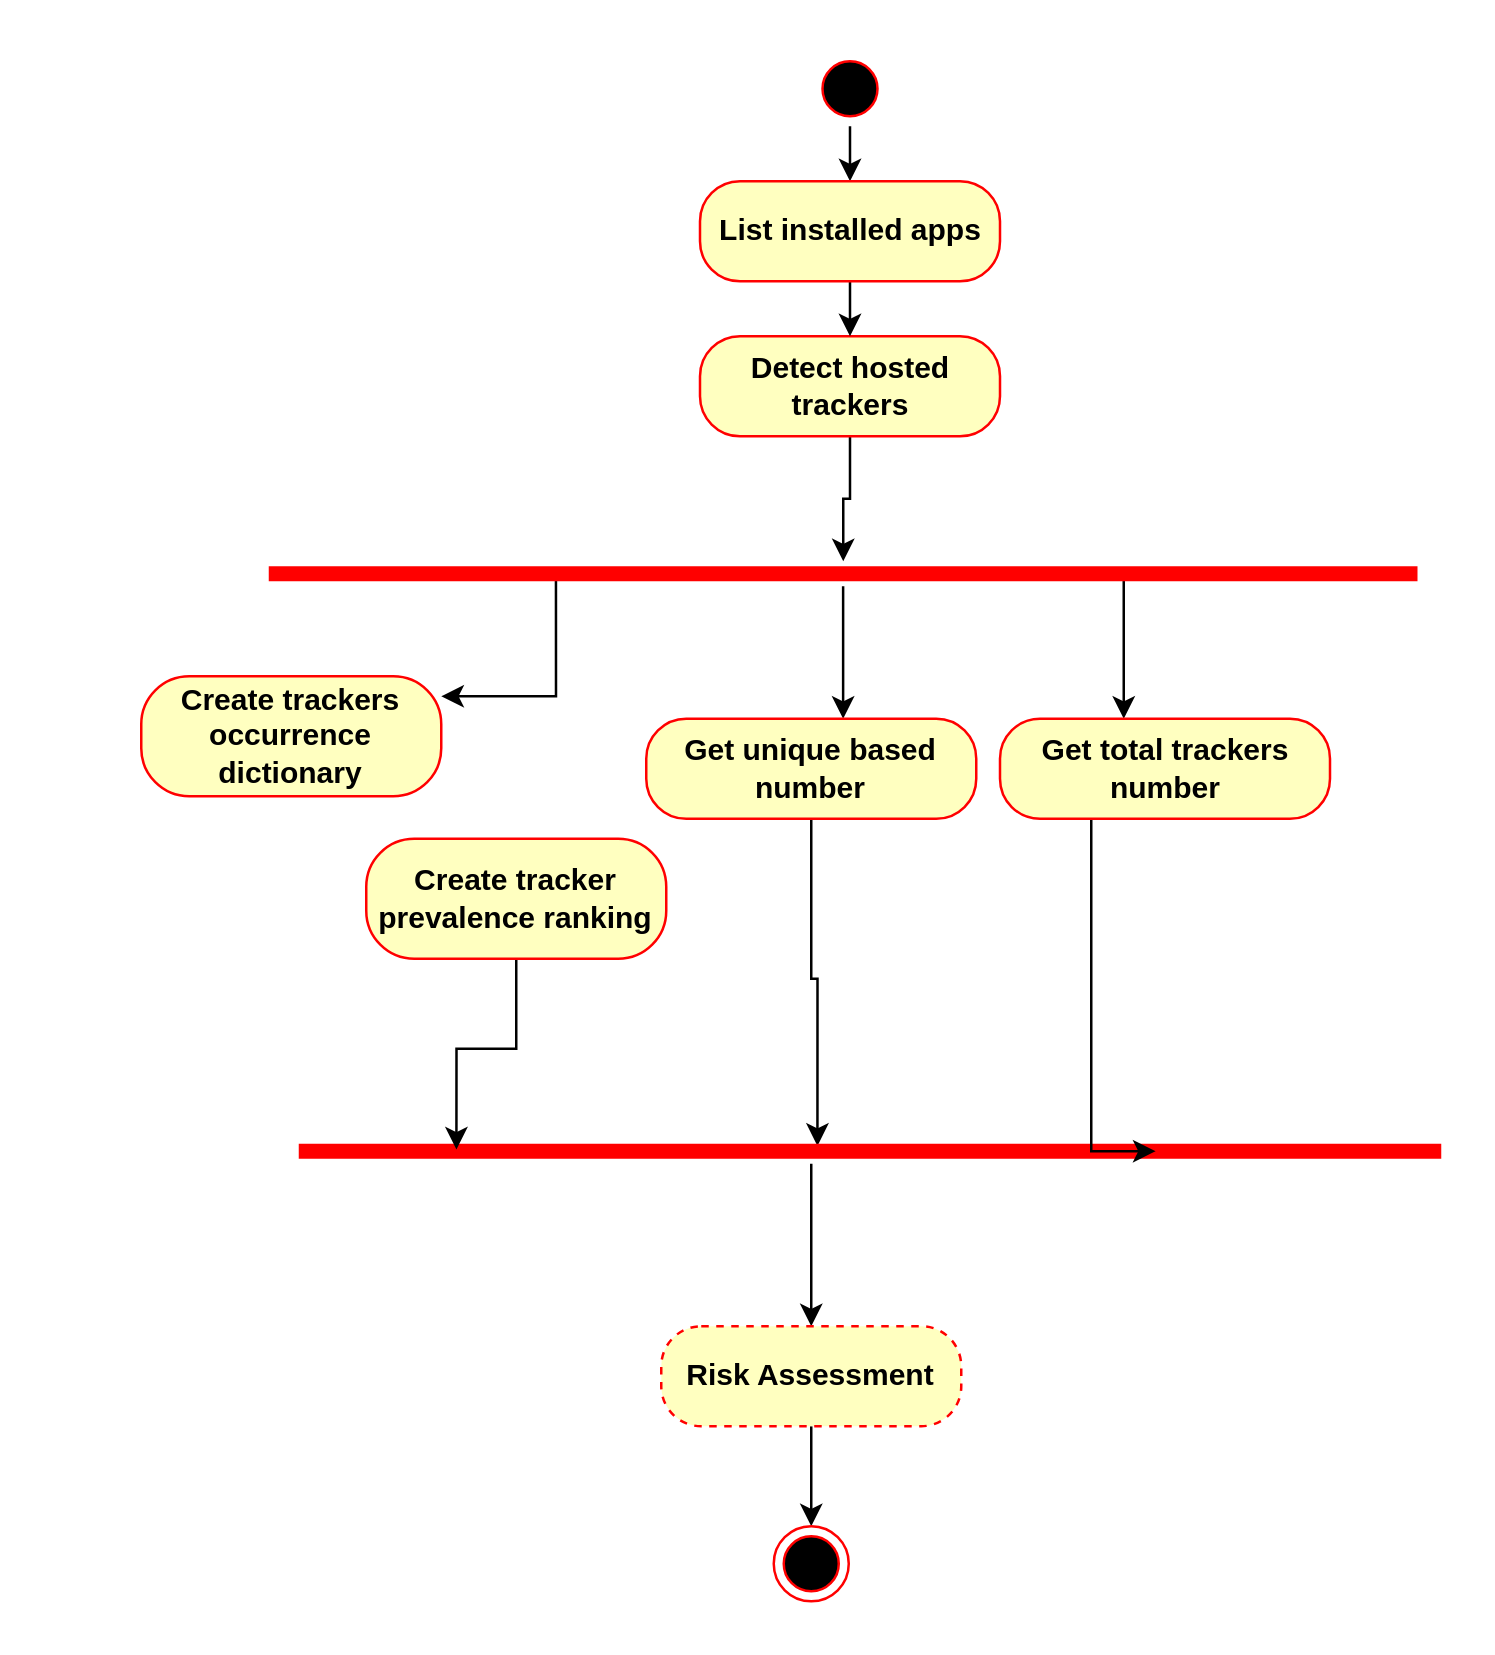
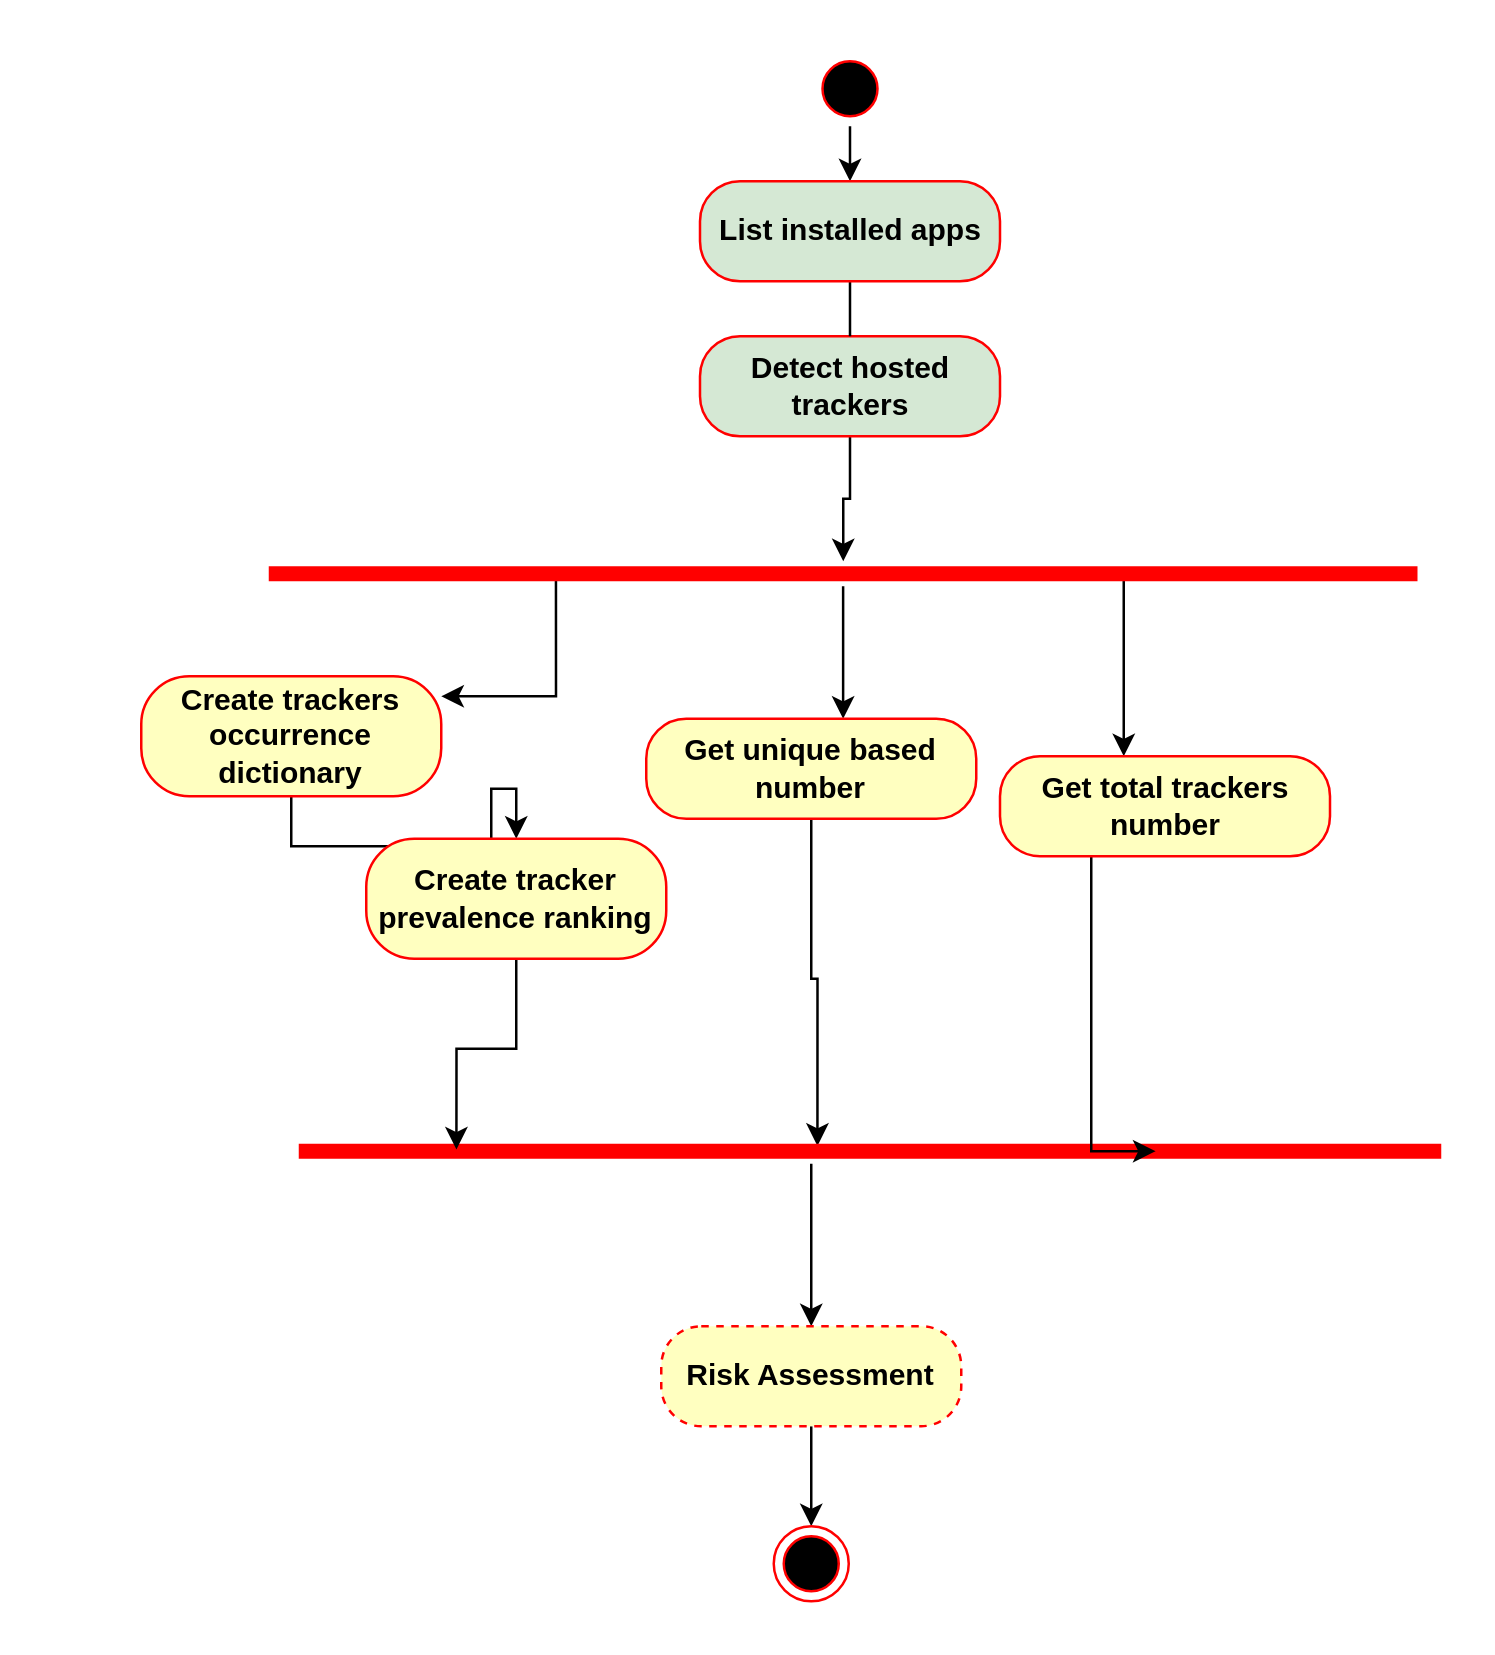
  <mxCell id="0" />
  <mxCell id="1" parent="0" />
  <mxCell id="2" value="" style="endArrow=open;strokeColor=#FF0000;endFill=1;rounded=0" parent="1" edge="1"><mxGeometry relative="1" as="geometry"><mxPoint x="20.5" y="480" as="sourcePoint" /></mxGeometry></mxCell>
  <mxCell id="3" style="edgeStyle=orthogonalEdgeStyle;rounded=0;orthogonalLoop=1;jettySize=auto;html=1;entryX=0.5;entryY=0;entryDx=0;entryDy=0;" parent="1" source="4" target="16" edge="1"><mxGeometry relative="1" as="geometry" /></mxCell>
  <mxCell id="4" value="" style="ellipse;html=1;shape=startState;fillColor=#000000;strokeColor=#ff0000;" parent="1" vertex="1"><mxGeometry x="324.5" y="20" width="30" height="30" as="geometry" /></mxCell>
  <mxCell id="5" style="edgeStyle=orthogonalEdgeStyle;rounded=0;orthogonalLoop=1;jettySize=auto;html=1;" edge="1" parent="1" source="6" target="10"><mxGeometry relative="1" as="geometry" /></mxCell>
- <mxCell id="6" value="&lt;b&gt;Detect hosted trackers&lt;/b&gt;" style="rounded=1;whiteSpace=wrap;html=1;arcSize=40;fontColor=#000000;fillColor=#ffffc0;strokeColor=#ff0000;shadow=0;" parent="1" vertex="1"><mxGeometry x="279.5" y="134" width="120" height="40" as="geometry" /></mxCell>
+ <mxCell id="6" value="&lt;b&gt;Detect hosted trackers&lt;/b&gt;" style="rounded=1;whiteSpace=wrap;html=1;arcSize=40;fontColor=#000000;fillColor=#d5e8d4;strokeColor=#ff0000;shadow=0;" parent="1" vertex="1"><mxGeometry x="279.5" y="134" width="120" height="40" as="geometry" /></mxCell>
  <mxCell id="7" style="edgeStyle=orthogonalEdgeStyle;rounded=0;orthogonalLoop=1;jettySize=auto;html=1;exitX=0.25;exitY=0.5;exitDx=0;exitDy=0;exitPerimeter=0;" edge="1" parent="1" source="10" target="14"><mxGeometry relative="1" as="geometry"><Array as="points"><mxPoint x="157" y="278" /></Array></mxGeometry></mxCell>
  <mxCell id="8" style="edgeStyle=orthogonalEdgeStyle;rounded=0;orthogonalLoop=1;jettySize=auto;html=1;exitX=0.75;exitY=0.5;exitDx=0;exitDy=0;exitPerimeter=0;" edge="1" parent="1" source="10" target="24"><mxGeometry relative="1" as="geometry"><Array as="points"><mxPoint x="449" y="270" /><mxPoint x="449" y="270" /></Array></mxGeometry></mxCell>
  <mxCell id="9" style="edgeStyle=orthogonalEdgeStyle;rounded=0;orthogonalLoop=1;jettySize=auto;html=1;" edge="1" parent="1" source="10" target="12"><mxGeometry relative="1" as="geometry"><Array as="points"><mxPoint x="301" y="299" /><mxPoint x="301" y="299" /></Array></mxGeometry></mxCell>
  <mxCell id="10" value="" style="shape=line;html=1;strokeWidth=6;strokeColor=#ff0000;shadow=0;" parent="1" vertex="1"><mxGeometry x="107" y="224" width="459.5" height="10" as="geometry" /></mxCell>
  <mxCell id="11" style="edgeStyle=orthogonalEdgeStyle;rounded=0;orthogonalLoop=1;jettySize=auto;html=1;entryX=0.454;entryY=0.286;entryDx=0;entryDy=0;entryPerimeter=0;" edge="1" parent="1" source="12" target="18"><mxGeometry relative="1" as="geometry"><Array as="points"><mxPoint x="324" y="391" /><mxPoint x="326" y="391" /></Array></mxGeometry></mxCell>
  <mxCell id="12" value="&lt;b&gt;Get unique based number&lt;br&gt;&lt;/b&gt;" style="rounded=1;whiteSpace=wrap;html=1;arcSize=40;fontColor=#000000;fillColor=#ffffc0;strokeColor=#ff0000;shadow=0;" parent="1" vertex="1"><mxGeometry x="258" y="287" width="132" height="40" as="geometry" /></mxCell>
+ <mxCell id="13" style="edgeStyle=orthogonalEdgeStyle;rounded=0;orthogonalLoop=1;jettySize=auto;html=1;" edge="1" parent="1" source="14" target="22"><mxGeometry relative="1" as="geometry" /></mxCell>
  <mxCell id="14" value="&lt;div&gt;&lt;br&gt;&lt;/div&gt;&lt;div&gt;&lt;br&gt;&lt;/div&gt;&lt;div align=&quot;center&quot;&gt;&lt;b&gt;Create trackers occurrence dictionary&lt;/b&gt;&lt;/div&gt;&lt;div&gt;&lt;b&gt;&lt;br&gt;&lt;/b&gt;&lt;/div&gt;&lt;div&gt;&lt;br&gt;&lt;/div&gt;" style="rounded=1;whiteSpace=wrap;html=1;arcSize=40;fontColor=#000000;fillColor=#ffffc0;strokeColor=#ff0000;shadow=0;" parent="1" vertex="1"><mxGeometry x="56" y="270" width="120" height="48" as="geometry" /></mxCell>
- <mxCell id="15" style="edgeStyle=orthogonalEdgeStyle;rounded=0;orthogonalLoop=1;jettySize=auto;html=1;entryX=0.5;entryY=0;entryDx=0;entryDy=0;" parent="1" source="16" target="6" edge="1"><mxGeometry relative="1" as="geometry" /></mxCell>
- <mxCell id="16" value="&lt;div&gt;&lt;b&gt;List installed apps&lt;/b&gt;&lt;/div&gt;" style="rounded=1;whiteSpace=wrap;html=1;arcSize=40;fontColor=#000000;fillColor=#ffffc0;strokeColor=#ff0000;shadow=0;" parent="1" vertex="1"><mxGeometry x="279.5" y="72" width="120" height="40" as="geometry" /></mxCell>
+ <mxCell id="15" style="edgeStyle=orthogonalEdgeStyle;rounded=0;orthogonalLoop=1;jettySize=auto;html=1;entryX=0.5;entryY=0;entryDx=0;entryDy=0;endArrow=none;" parent="1" source="16" target="6" edge="1"><mxGeometry relative="1" as="geometry" /></mxCell>
+ <mxCell id="16" value="&lt;div&gt;&lt;b&gt;List installed apps&lt;/b&gt;&lt;/div&gt;" style="rounded=1;whiteSpace=wrap;html=1;arcSize=40;fontColor=#000000;fillColor=#d5e8d4;strokeColor=#ff0000;shadow=0;" parent="1" vertex="1"><mxGeometry x="279.5" y="72" width="120" height="40" as="geometry" /></mxCell>
  <mxCell id="17" style="edgeStyle=orthogonalEdgeStyle;rounded=0;orthogonalLoop=1;jettySize=auto;html=1;" edge="1" parent="1" source="18" target="20"><mxGeometry relative="1" as="geometry"><Array as="points"><mxPoint x="324" y="489" /><mxPoint x="324" y="489" /></Array></mxGeometry></mxCell>
  <mxCell id="18" value="" style="shape=line;html=1;strokeWidth=6;strokeColor=#ff0000;shadow=0;" parent="1" vertex="1"><mxGeometry x="119" y="455" width="457" height="10" as="geometry" /></mxCell>
  <mxCell id="19" style="edgeStyle=orthogonalEdgeStyle;rounded=0;orthogonalLoop=1;jettySize=auto;html=1;entryX=0.5;entryY=0;entryDx=0;entryDy=0;" edge="1" parent="1" source="20" target="25"><mxGeometry relative="1" as="geometry" /></mxCell>
  <mxCell id="20" value="&lt;div&gt;&lt;b&gt;Risk Assessment&lt;/b&gt;&lt;/div&gt;" style="rounded=1;whiteSpace=wrap;html=1;arcSize=40;fontColor=#000000;fillColor=#ffffc0;strokeColor=#ff0000;shadow=0;dashed=1;" parent="1" vertex="1"><mxGeometry x="264" y="530" width="120" height="40" as="geometry" /></mxCell>
  <mxCell id="21" style="edgeStyle=orthogonalEdgeStyle;rounded=0;orthogonalLoop=1;jettySize=auto;html=1;entryX=0.138;entryY=0.429;entryDx=0;entryDy=0;entryPerimeter=0;" edge="1" parent="1" source="22" target="18"><mxGeometry relative="1" as="geometry" /></mxCell>
  <mxCell id="22" value="&lt;div&gt;&lt;br&gt;&lt;/div&gt;&lt;div&gt;&lt;br&gt;&lt;/div&gt;&lt;div align=&quot;center&quot;&gt;&lt;b&gt;Create tracker prevalence ranking&lt;/b&gt;&lt;/div&gt;&lt;div&gt;&lt;b&gt;&lt;br&gt;&lt;/b&gt;&lt;/div&gt;&lt;div&gt;&lt;br&gt;&lt;/div&gt;" style="rounded=1;whiteSpace=wrap;html=1;arcSize=40;fontColor=#000000;fillColor=#ffffc0;strokeColor=#ff0000;shadow=0;" vertex="1" parent="1"><mxGeometry x="146" y="335" width="120" height="48" as="geometry" /></mxCell>
  <mxCell id="23" style="edgeStyle=orthogonalEdgeStyle;rounded=0;orthogonalLoop=1;jettySize=auto;html=1;entryX=0.75;entryY=0.5;entryDx=0;entryDy=0;entryPerimeter=0;" edge="1" parent="1" source="24" target="18"><mxGeometry relative="1" as="geometry"><Array as="points"><mxPoint x="436" y="442" /><mxPoint x="436" y="442" /></Array></mxGeometry></mxCell>
- <mxCell id="24" value="&lt;b&gt;Get total trackers number&lt;br&gt;&lt;/b&gt;" style="rounded=1;whiteSpace=wrap;html=1;arcSize=40;fontColor=#000000;fillColor=#ffffc0;strokeColor=#ff0000;shadow=0;" vertex="1" parent="1"><mxGeometry x="399.5" y="287" width="132" height="40" as="geometry" /></mxCell>
+ <mxCell id="24" value="&lt;b&gt;Get total trackers number&lt;br&gt;&lt;/b&gt;" style="rounded=1;whiteSpace=wrap;html=1;arcSize=40;fontColor=#000000;fillColor=#ffffc0;strokeColor=#ff0000;shadow=0;" vertex="1" parent="1"><mxGeometry x="399.5" y="302" width="132" height="40" as="geometry" /></mxCell>
  <mxCell id="25" value="" style="ellipse;html=1;shape=endState;fillColor=#000000;strokeColor=#ff0000;shadow=0;" parent="1" vertex="1"><mxGeometry x="309" y="610" width="30" height="30" as="geometry" /></mxCell>
